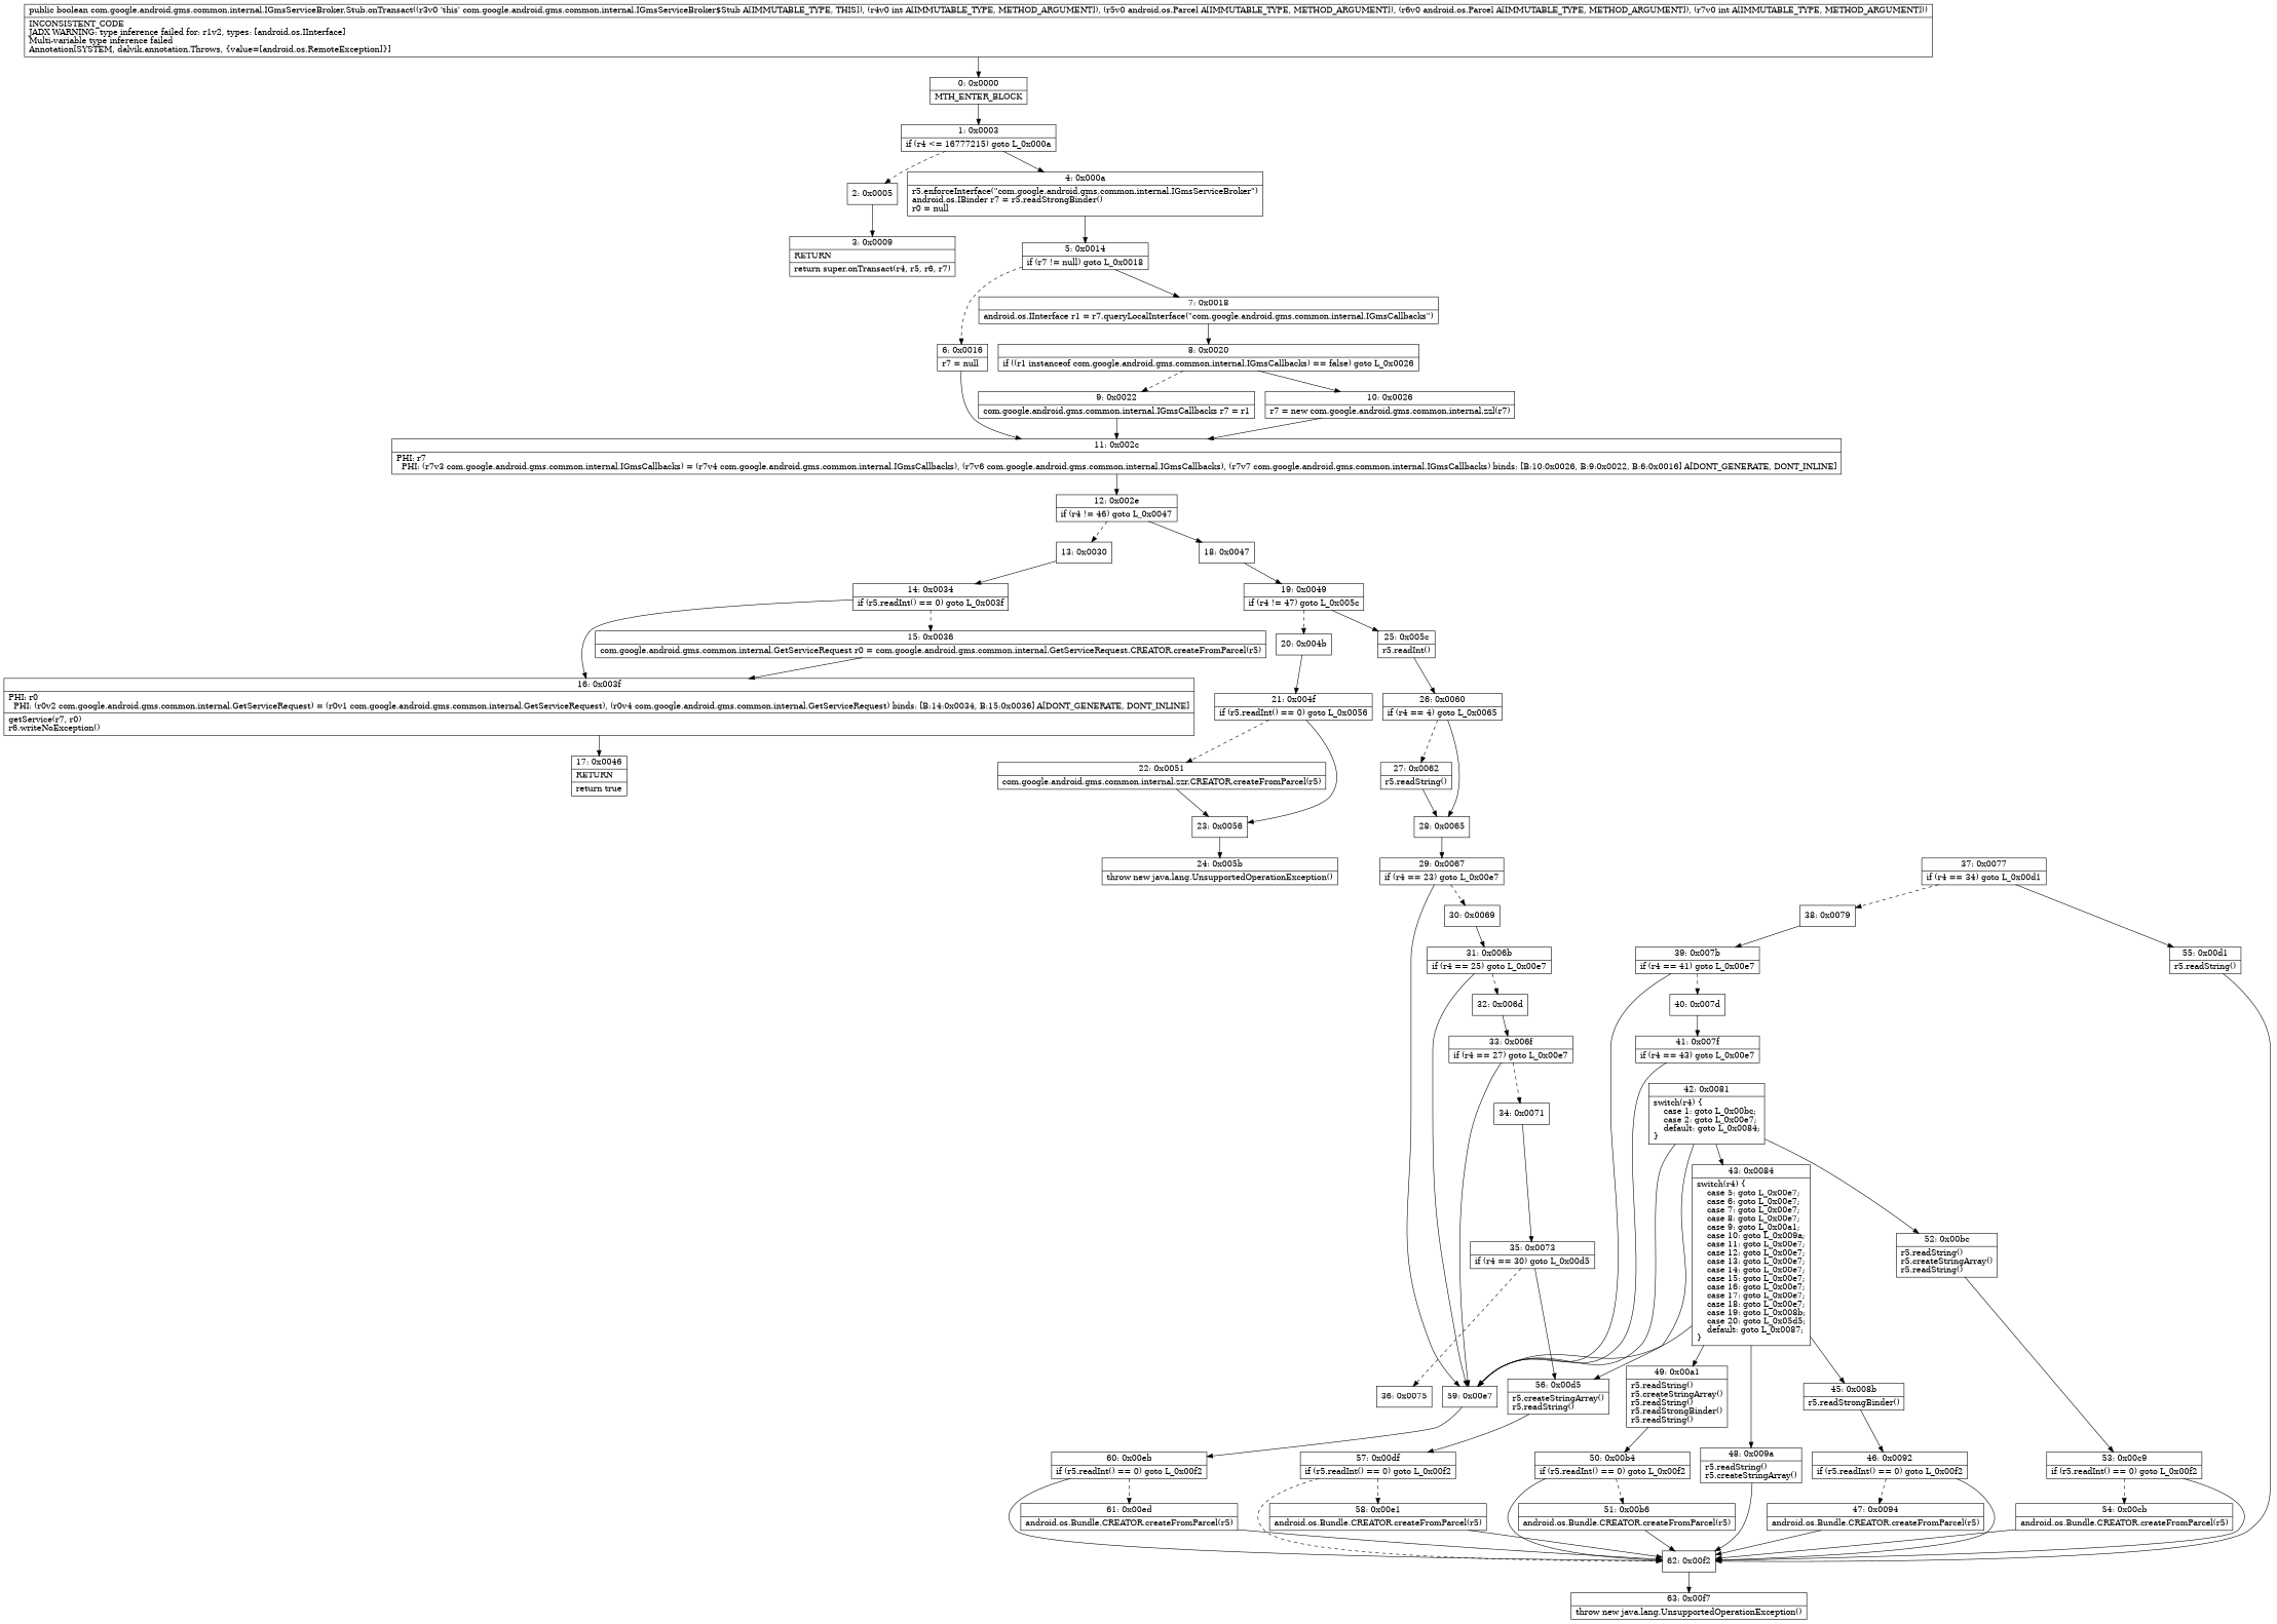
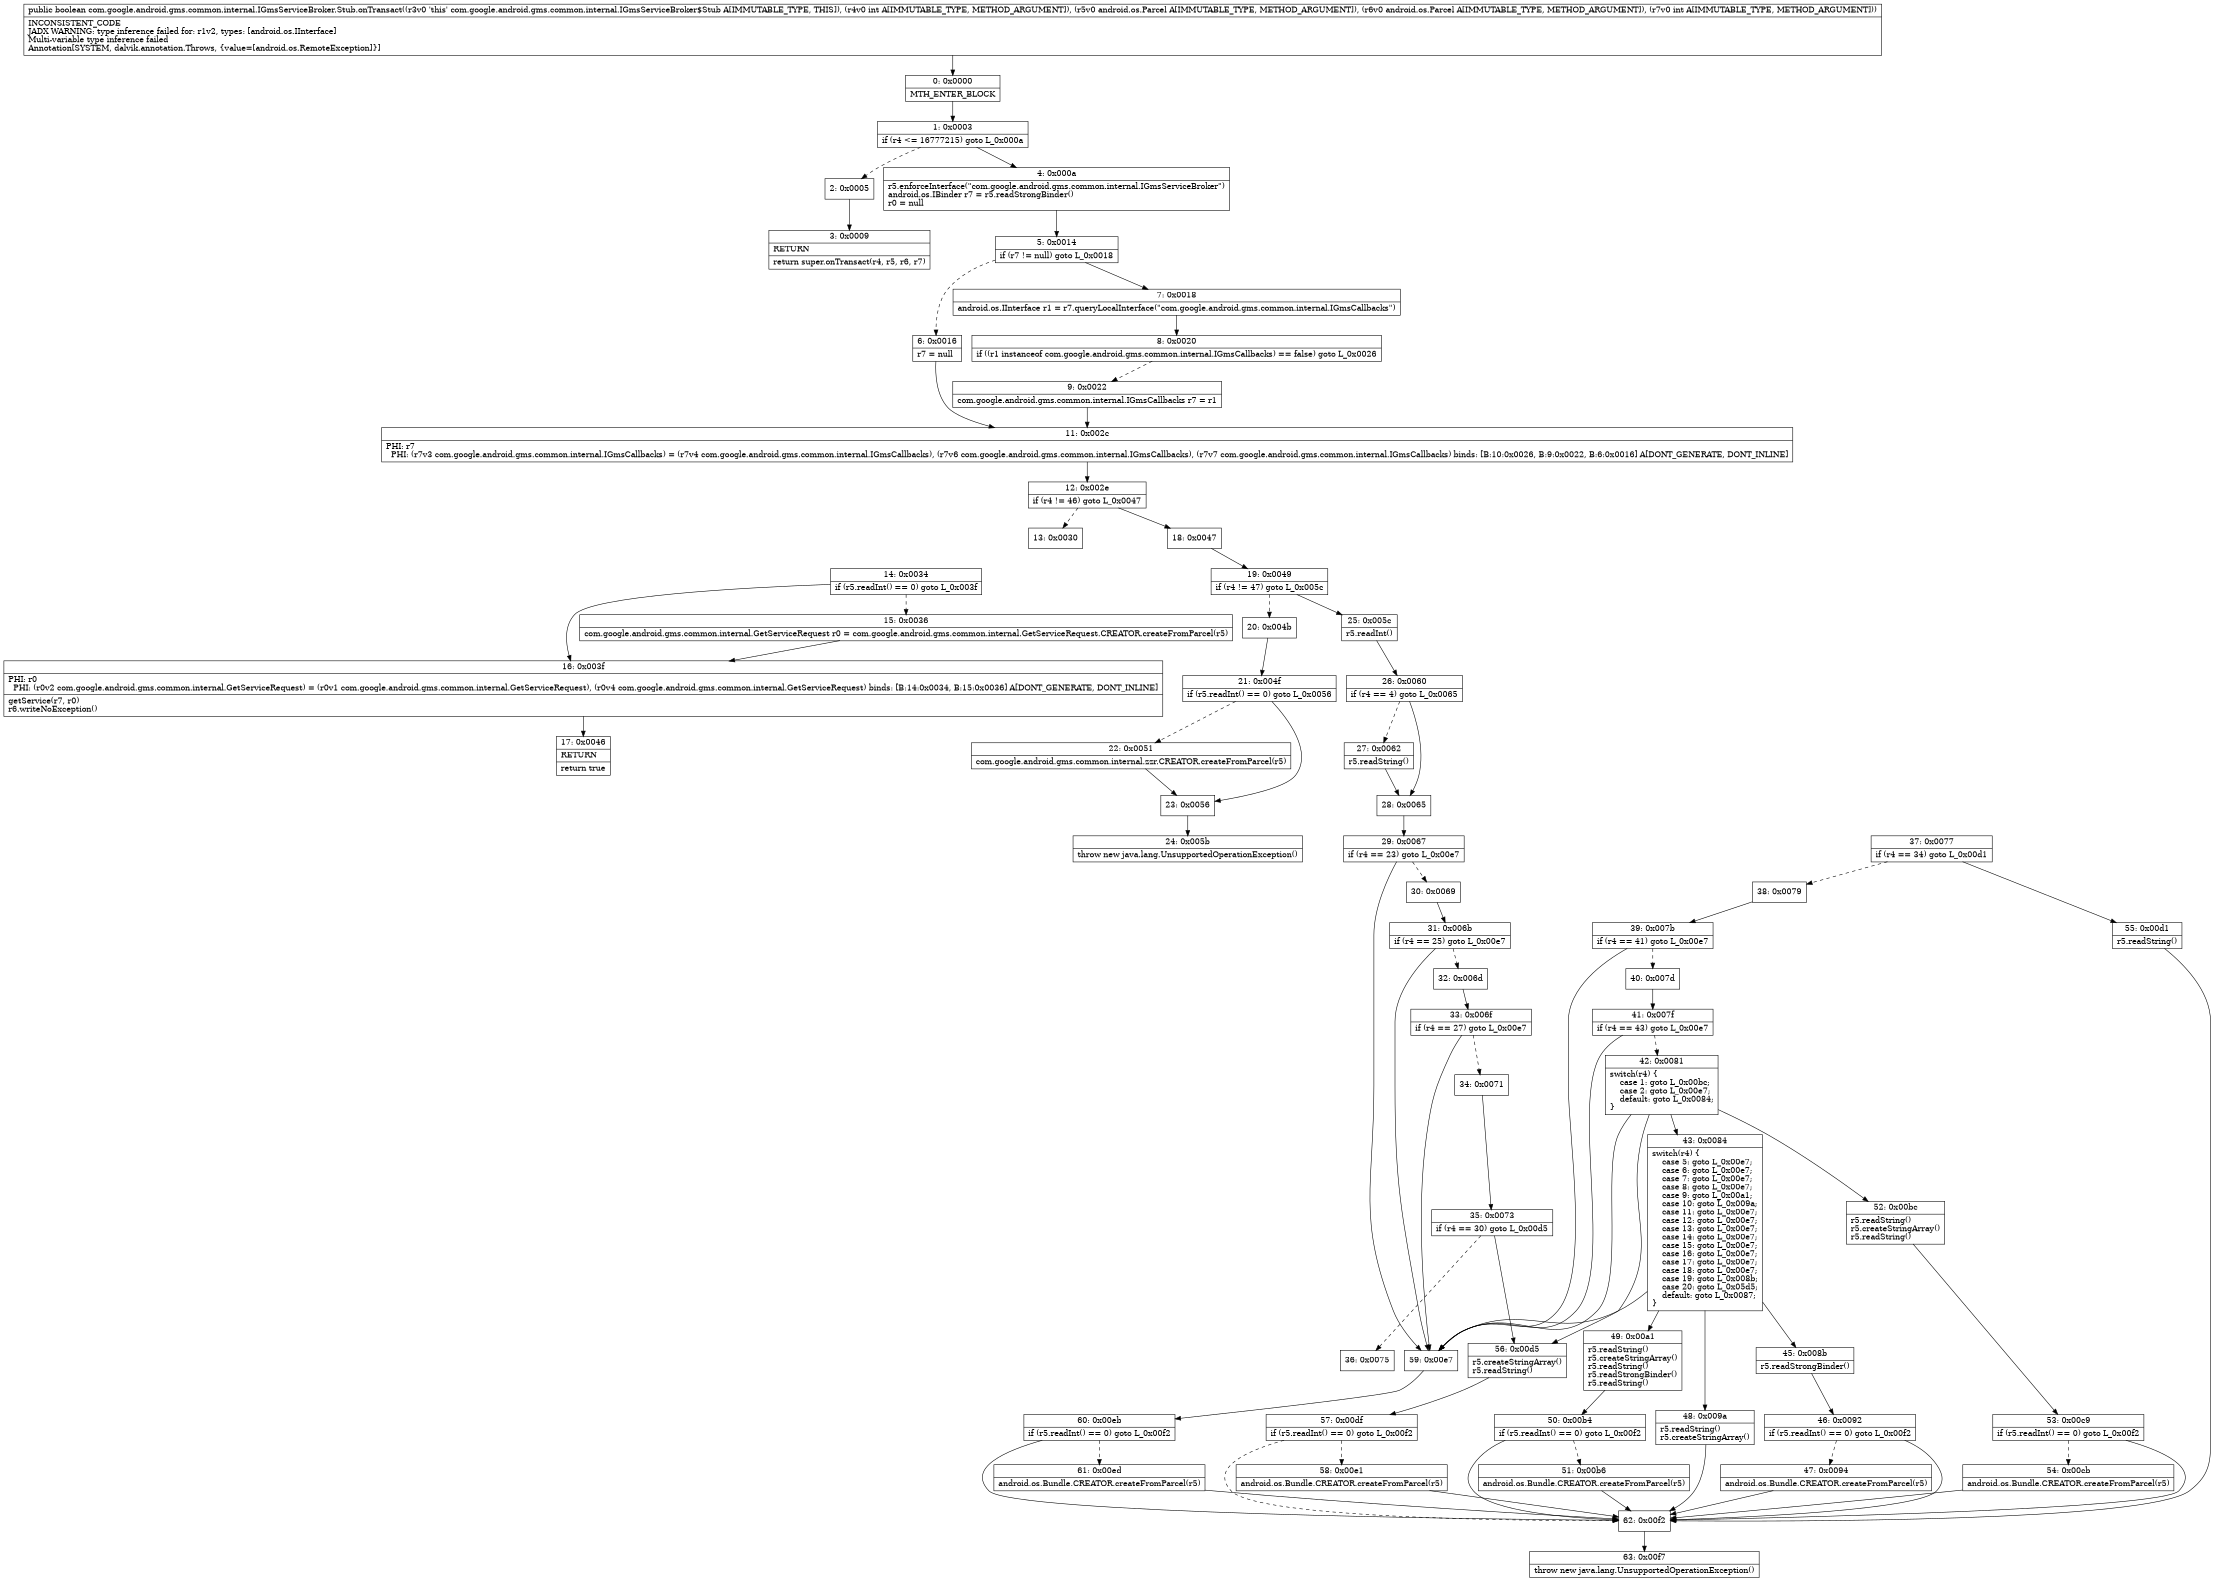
  digraph {
    node [shape=record]
    n1 [label="{0\:\ 0x0000|MTH_ENTER_BLOCK\l}"]
    n2 [label="{1\:\ 0x0003|if (r4 \<= 16777215) goto L_0x000a\l}"]
    n3 [label="{2\:\ 0x0005}"]
    n4 [label="{4\:\ 0x000a|r5.enforceInterface(\"com.google.android.gms.common.internal.IGmsServiceBroker\")\landroid.os.IBinder r7 = r5.readStrongBinder()\lr0 = null\l}"]
    n5 [label="{3\:\ 0x0009|RETURN\l|return super.onTransact(r4, r5, r6, r7)\l}"]
    n6 [label="{5\:\ 0x0014|if (r7 != null) goto L_0x0018\l}"]
    n7 [label="{6\:\ 0x0016|r7 = null\l}"]
    n8 [label="{7\:\ 0x0018|android.os.IInterface r1 = r7.queryLocalInterface(\"com.google.android.gms.common.internal.IGmsCallbacks\")\l}"]
    n9 [label="{11\:\ 0x002c|PHI: r7 \l  PHI: (r7v3 com.google.android.gms.common.internal.IGmsCallbacks) = (r7v4 com.google.android.gms.common.internal.IGmsCallbacks), (r7v6 com.google.android.gms.common.internal.IGmsCallbacks), (r7v7 com.google.android.gms.common.internal.IGmsCallbacks) binds: [B:10:0x0026, B:9:0x0022, B:6:0x0016] A[DONT_GENERATE, DONT_INLINE]\l}"]
    n10 [label="{8\:\ 0x0020|if ((r1 instanceof com.google.android.gms.common.internal.IGmsCallbacks) == false) goto L_0x0026\l}"]
    n11 [label="{12\:\ 0x002e|if (r4 != 46) goto L_0x0047\l}"]
    n12 [label="{9\:\ 0x0022|com.google.android.gms.common.internal.IGmsCallbacks r7 = r1\l}"]
-   n13 [label="{10\:\ 0x0026|r7 = new com.google.android.gms.common.internal.zzl(r7)\l}"]
    n14 [label="{13\:\ 0x0030}"]
    n15 [label="{18\:\ 0x0047}"]
    n16 [label="{14\:\ 0x0034|if (r5.readInt() == 0) goto L_0x003f\l}"]
    n17 [label="{19\:\ 0x0049|if (r4 != 47) goto L_0x005c\l}"]
    n18 [label="{15\:\ 0x0036|com.google.android.gms.common.internal.GetServiceRequest r0 = com.google.android.gms.common.internal.GetServiceRequest.CREATOR.createFromParcel(r5)\l}"]
    n19 [label="{16\:\ 0x003f|PHI: r0 \l  PHI: (r0v2 com.google.android.gms.common.internal.GetServiceRequest) = (r0v1 com.google.android.gms.common.internal.GetServiceRequest), (r0v4 com.google.android.gms.common.internal.GetServiceRequest) binds: [B:14:0x0034, B:15:0x0036] A[DONT_GENERATE, DONT_INLINE]\l|getService(r7, r0)\lr6.writeNoException()\l}"]
    n20 [label="{17\:\ 0x0046|RETURN\l|return true\l}"]
    n21 [label="{20\:\ 0x004b}"]
    n22 [label="{25\:\ 0x005c|r5.readInt()\l}"]
    n23 [label="{21\:\ 0x004f|if (r5.readInt() == 0) goto L_0x0056\l}"]
    n24 [label="{26\:\ 0x0060|if (r4 == 4) goto L_0x0065\l}"]
    n25 [label="{22\:\ 0x0051|com.google.android.gms.common.internal.zzr.CREATOR.createFromParcel(r5)\l}"]
    n26 [label="{23\:\ 0x0056}"]
    n27 [label="{24\:\ 0x005b|throw new java.lang.UnsupportedOperationException()\l}"]
    n28 [label="{27\:\ 0x0062|r5.readString()\l}"]
    n29 [label="{28\:\ 0x0065}"]
    n30 [label="{29\:\ 0x0067|if (r4 == 23) goto L_0x00e7\l}"]
    n31 [label="{30\:\ 0x0069}"]
    n32 [label="{59\:\ 0x00e7}"]
    n33 [label="{31\:\ 0x006b|if (r4 == 25) goto L_0x00e7\l}"]
    n34 [label="{60\:\ 0x00eb|if (r5.readInt() == 0) goto L_0x00f2\l}"]
    n35 [label="{32\:\ 0x006d}"]
    n36 [label="{33\:\ 0x006f|if (r4 == 27) goto L_0x00e7\l}"]
    n37 [label="{34\:\ 0x0071}"]
    n38 [label="{35\:\ 0x0073|if (r4 == 30) goto L_0x00d5\l}"]
    n39 [label="{36\:\ 0x0075}"]
    n40 [label="{56\:\ 0x00d5|r5.createStringArray()\lr5.readString()\l}"]
    n41 [label="{57\:\ 0x00df|if (r5.readInt() == 0) goto L_0x00f2\l}"]
    n42 [label="{37\:\ 0x0077|if (r4 == 34) goto L_0x00d1\l}"]
    n43 [label="{38\:\ 0x0079}"]
    n44 [label="{55\:\ 0x00d1|r5.readString()\l}"]
    n45 [label="{39\:\ 0x007b|if (r4 == 41) goto L_0x00e7\l}"]
    n46 [label="{62\:\ 0x00f2}"]
    n47 [label="{40\:\ 0x007d}"]
    n48 [label="{41\:\ 0x007f|if (r4 == 43) goto L_0x00e7\l}"]
    n49 [label="{42\:\ 0x0081|switch(r4) \{\l    case 1: goto L_0x00bc;\l    case 2: goto L_0x00e7;\l    default: goto L_0x0084;\l\}\l}"]
    n50 [label="{43\:\ 0x0084|switch(r4) \{\l    case 5: goto L_0x00e7;\l    case 6: goto L_0x00e7;\l    case 7: goto L_0x00e7;\l    case 8: goto L_0x00e7;\l    case 9: goto L_0x00a1;\l    case 10: goto L_0x009a;\l    case 11: goto L_0x00e7;\l    case 12: goto L_0x00e7;\l    case 13: goto L_0x00e7;\l    case 14: goto L_0x00e7;\l    case 15: goto L_0x00e7;\l    case 16: goto L_0x00e7;\l    case 17: goto L_0x00e7;\l    case 18: goto L_0x00e7;\l    case 19: goto L_0x008b;\l    case 20: goto L_0x05d5;\l    default: goto L_0x0087;\l\}\l}"]
    n51 [label="{52\:\ 0x00bc|r5.readString()\lr5.createStringArray()\lr5.readString()\l}"]
    n52 [label="{45\:\ 0x008b|r5.readStrongBinder()\l}"]
    n53 [label="{48\:\ 0x009a|r5.readString()\lr5.createStringArray()\l}"]
    n54 [label="{49\:\ 0x00a1|r5.readString()\lr5.createStringArray()\lr5.readString()\lr5.readStrongBinder()\lr5.readString()\l}"]
    n55 [label="{53\:\ 0x00c9|if (r5.readInt() == 0) goto L_0x00f2\l}"]
    n56 [label="{46\:\ 0x0092|if (r5.readInt() == 0) goto L_0x00f2\l}"]
    n57 [label="{50\:\ 0x00b4|if (r5.readInt() == 0) goto L_0x00f2\l}"]
    n58 [label="{63\:\ 0x00f7|throw new java.lang.UnsupportedOperationException()\l}"]
    n59 [label="{47\:\ 0x0094|android.os.Bundle.CREATOR.createFromParcel(r5)\l}"]
    n60 [label="{51\:\ 0x00b6|android.os.Bundle.CREATOR.createFromParcel(r5)\l}"]
    n61 [label="{54\:\ 0x00cb|android.os.Bundle.CREATOR.createFromParcel(r5)\l}"]
    n62 [label="{58\:\ 0x00e1|android.os.Bundle.CREATOR.createFromParcel(r5)\l}"]
    n63 [label="{61\:\ 0x00ed|android.os.Bundle.CREATOR.createFromParcel(r5)\l}"]
    n64 [label="{public boolean com.google.android.gms.common.internal.IGmsServiceBroker.Stub.onTransact((r3v0 'this' com.google.android.gms.common.internal.IGmsServiceBroker$Stub A[IMMUTABLE_TYPE, THIS]), (r4v0 int A[IMMUTABLE_TYPE, METHOD_ARGUMENT]), (r5v0 android.os.Parcel A[IMMUTABLE_TYPE, METHOD_ARGUMENT]), (r6v0 android.os.Parcel A[IMMUTABLE_TYPE, METHOD_ARGUMENT]), (r7v0 int A[IMMUTABLE_TYPE, METHOD_ARGUMENT]))  | INCONSISTENT_CODE\lJADX WARNING: type inference failed for: r1v2, types: [android.os.IInterface]\lMulti\-variable type inference failed\lAnnotation[SYSTEM, dalvik.annotation.Throws, \{value=[android.os.RemoteException]\}]\l}"]
    n1 -> n2
    n2 -> n3 [style=dashed]
    n2 -> n4
    n3 -> n5
    n4 -> n6
    n6 -> n7 [style=dashed]
    n6 -> n8
    n7 -> n9
    n8 -> n10
    n9 -> n11
    n10 -> n12 [style=dashed]
-   n10 -> n13
    n11 -> n14 [style=dashed]
    n11 -> n15
    n12 -> n9
-   n13 -> n9
-   n14 -> n16
    n15 -> n17
    n16 -> n18 [style=dashed]
    n16 -> n19
    n17 -> n21 [style=dashed]
    n17 -> n22
    n18 -> n19
    n19 -> n20
    n21 -> n23
    n22 -> n24
    n23 -> n25 [style=dashed]
    n23 -> n26
    n24 -> n28 [style=dashed]
    n24 -> n29
    n25 -> n26
    n26 -> n27
    n28 -> n29
    n29 -> n30
    n30 -> n31 [style=dashed]
    n30 -> n32
    n31 -> n33
    n32 -> n34
    n33 -> n32
    n33 -> n35 [style=dashed]
    n34 -> n46
    n34 -> n63 [style=dashed]
    n35 -> n36
    n36 -> n32
    n36 -> n37 [style=dashed]
    n37 -> n38
    n38 -> n39 [style=dashed]
    n38 -> n40
    n40 -> n41
    n41 -> n46 [style=dashed]
    n41 -> n62 [style=dashed]
    n42 -> n43 [style=dashed]
    n42 -> n44
    n43 -> n45
    n44 -> n46
    n45 -> n32
    n45 -> n47 [style=dashed]
    n46 -> n58
    n47 -> n48
    n48 -> n32
+   n48 -> n49 [style=dashed]
    n49 -> n32
    n49 -> n40
    n49 -> n50
    n49 -> n51
    n50 -> n32
    n50 -> n52
    n50 -> n53
    n50 -> n54
    n51 -> n55
    n52 -> n56
    n53 -> n46
    n54 -> n57
    n55 -> n46
    n55 -> n61 [style=dashed]
    n56 -> n46
    n56 -> n59 [style=dashed]
    n57 -> n46
    n57 -> n60 [style=dashed]
    n59 -> n46
    n60 -> n46
    n61 -> n46
    n62 -> n46
    n63 -> n46
    n64 -> n1
  }
